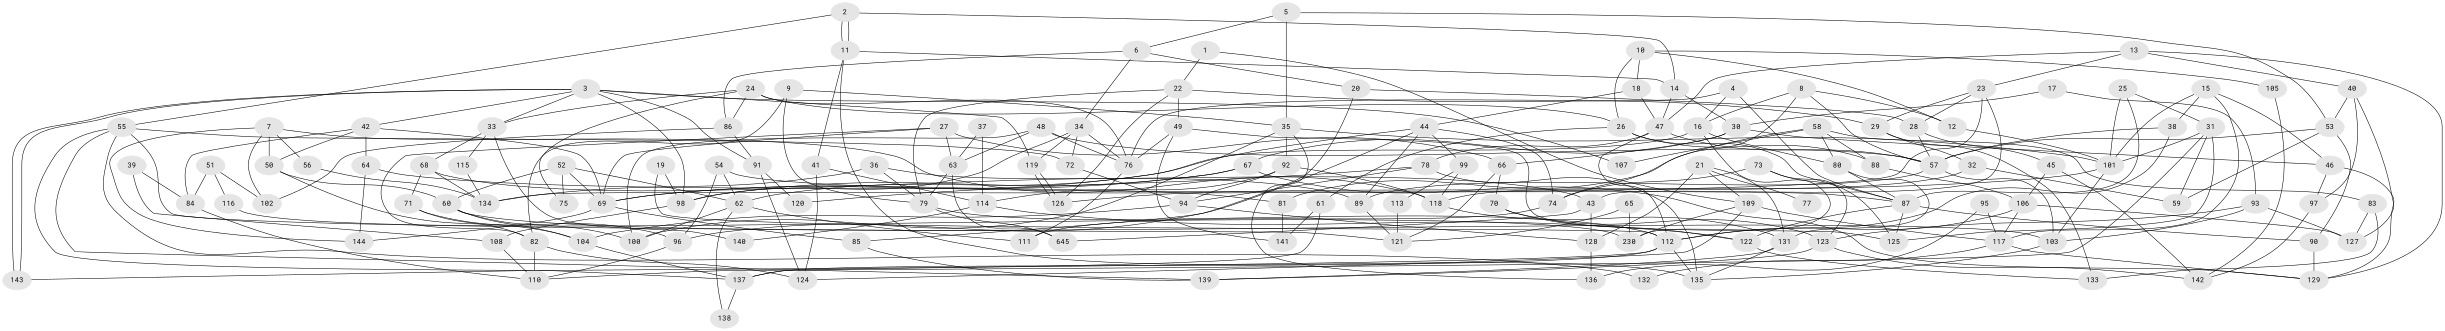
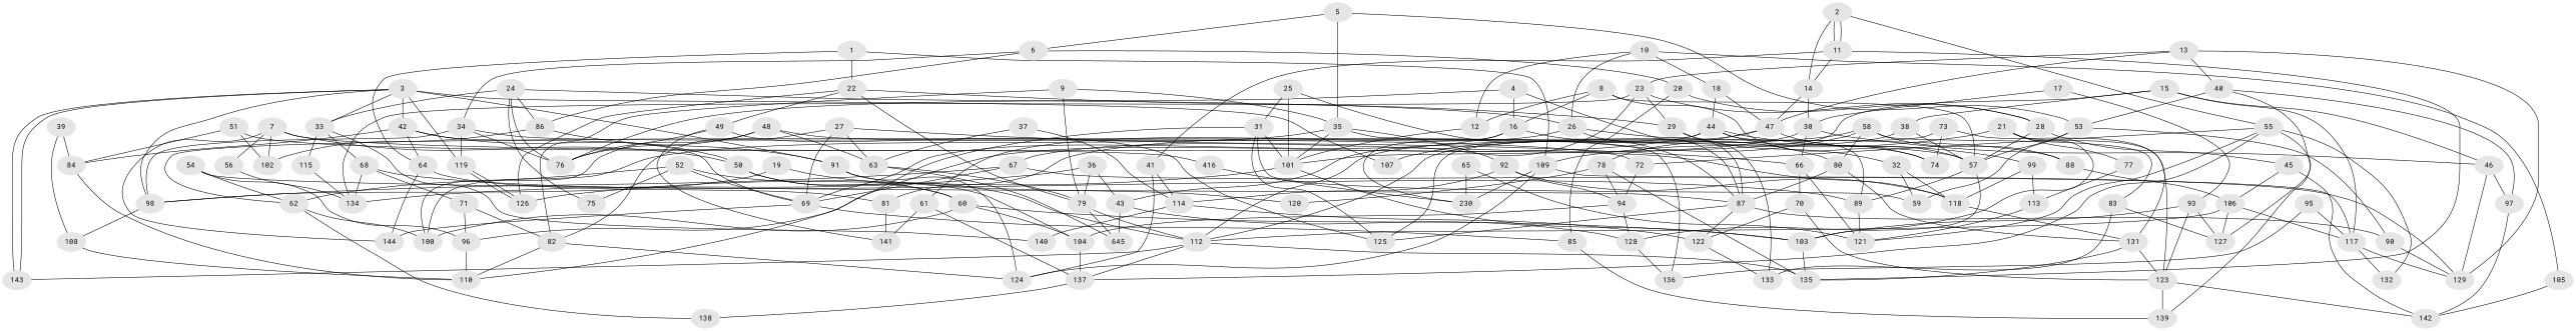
  graph {
    fontname="Roboto Mono"
    node [color=gray90 fontname="Roboto Mono" style=filled]
    edge [fontname="Roboto Mono"]
    1
    22
    64
    109
    79
    29
    49
    126
    144
    81
    117
    n12 [label=230]
    124
    2
    11
    14
    55
    41
    135
    47
    30
    72
    121
    132
    137
    139
    3
    33
    42
    91
    98
    107
    119
    143
    68
    115
    140
    50
    69
    84
    120
    108
    4
    16
    76
    87
    80
-   111
    125
    90
    122
    5
    6
    35
    53
    20
    34
    86
    101
    92
    100
    136
    57
    59
    28
    85
    102
    7
    56
    118
    60
    104
    134
    131
    8
    12
    74
    89
    103
    9
    82
    112
    n83 [label=645]
    110
    10
    18
    26
    105
    44
    61
    88
    142
    114
    13
    23
    40
    129
    43
    97
    127
    78
    32
    133
    46
    66
    67
    15
    38
    17
    93
    123
    62
    96
    99
    19
    45
    21
    77
    128
    113
    141
    24
    75
    25
    31
    106
    27
    63
    70
    73
    71
    94
    36
    37
    39
    138
    48
    51
-   116
+   116 [label=416]
    52
    54
    58
    83
    65
    95
    1 -- 22
+   1 -- 64
    1 -- 109
    22 -- 79
    22 -- 29
    22 -- 49
    22 -- 126
    64 -- 144
    64 -- 81
    109 -- 117
    109 -- n12
    109 -- 124
    79 -- 112
    79 -- n83
    29 -- 32
    29 -- 133
    49 -- 76
    49 -- 125
    49 -- 141
    81 -- 141
    117 -- 132
    117 -- 129
    2 -- 11
    2 -- 11
    2 -- 14
    2 -- 55
    11 -- 14
    11 -- 41
    11 -- 135
    14 -- 47
    14 -- 30
    55 -- 72
    55 -- 121
    55 -- 132
    55 -- 137
    55 -- 139
    41 -- 124
    41 -- 114
    47 -- 57
    47 -- 112
    47 -- 78
    30 -- 46
    30 -- 66
    30 -- 67
    72 -- 94
    137 -- 138
    3 -- 33
    3 -- 42
    3 -- 91
    3 -- 98
    3 -- 107
    3 -- 119
    3 -- 143
    3 -- 143
    33 -- 68
    33 -- 115
    33 -- 140
    42 -- 64
    42 -- 50
    42 -- 69
    42 -- 84
    91 -- 124
    91 -- 120
    98 -- 108
    119 -- 126
    119 -- 126
    68 -- 134
    68 -- 89
    68 -- 71
    115 -- 134
    50 -- 60
    50 -- 104
    69 -- 144
    69 -- 85
    84 -- 110
    108 -- 110
    4 -- 16
    4 -- 76
    4 -- 87
    16 -- n12
    16 -- 69
    16 -- 80
-   76 -- 111
    87 -- 125
    87 -- 90
    87 -- 122
    80 -- 87
    80 -- 131
    90 -- 129
    122 -- 133
    5 -- 6
    5 -- 35
    5 -- 53
    6 -- 20
    6 -- 34
    6 -- 86
    35 -- 101
    35 -- 92
    35 -- 100
    35 -- 136
    53 -- 90
    53 -- 57
    53 -- 59
    20 -- 28
    20 -- 85
    34 -- 72
    34 -- 98
    34 -- 119
    34 -- 76
    86 -- 91
    86 -- 102
    101 -- 126
    101 -- 103
    92 -- 118
    92 -- 114
    92 -- 94
    57 -- 89
    57 -- 103
    28 -- 57
    28 -- 45
    85 -- 139
    7 -- 144
    7 -- 50
    7 -- 102
    7 -- 56
    7 -- 118
    56 -- 134
    118 -- 131
    60 -- 100
    60 -- 104
    60 -- 103
    104 -- 137
    131 -- 135
-   131 -- 139
+   131 -- 123
    8 -- 16
    8 -- 57
    8 -- 12
    8 -- 74
    12 -- 101
-   74 -- 111
    89 -- 121
    103 -- 135
    9 -- 79
    9 -- 35
    9 -- 82
    82 -- 124
    82 -- 110
    112 -- 135
    112 -- 137
    112 -- 143
    10 -- 12
    10 -- 18
    10 -- 26
    10 -- 105
    18 -- 47
    18 -- 44
    26 -- 87
    26 -- 61
    26 -- 88
    105 -- 142
    44 -- 74
    44 -- 89
    44 -- 62
    44 -- 96
    44 -- 99
    61 -- 137
    61 -- 141
    88 -- 106
    114 -- 140
    114 -- 122
    13 -- 47
    13 -- 23
    13 -- 40
    13 -- 129
    23 -- 29
    23 -- 28
    23 -- 134
    23 -- 43
    40 -- 53
    40 -- 97
    40 -- 127
    43 -- n83
    43 -- 128
    97 -- 142
    78 -- 135
    78 -- 120
    78 -- 94
    32 -- 59
    32 -- 118
    46 -- 129
    46 -- 97
    66 -- 121
    66 -- 70
    67 -- 98
    67 -- 69
    67 -- 129
    15 -- 117
    15 -- 101
    15 -- 46
    15 -- 38
    38 -- 57
    38 -- 112
    17 -- 30
    17 -- 93
    93 -- 103
    93 -- 127
    93 -- 123
    123 -- 139
    123 -- 142
-   62 -- 111
    62 -- 100
    62 -- 138
    96 -- 110
    99 -- 118
    99 -- 113
    19 -- 98
    19 -- 112
    45 -- 142
    45 -- 106
    21 -- 109
    21 -- 131
    21 -- 77
    21 -- 128
+   77 -- 113
    128 -- 136
    113 -- 121
    24 -- 33
    24 -- 76
    24 -- 86
    24 -- 26
    24 -- 75
    25 -- 87
    25 -- 101
    25 -- 31
    31 -- 125
    31 -- 101
    31 -- 59
    31 -- 110
    106 -- 117
    106 -- 112
    106 -- 127
    27 -- 69
    27 -- 82
    27 -- 66
    27 -- 63
    63 -- 79
    63 -- n83
    70 -- 122
    70 -- 123
    73 -- 125
    73 -- 74
    73 -- 123
    71 -- 82
    71 -- 96
    94 -- 104
    94 -- 128
    36 -- 79
    36 -- 134
    36 -- 43
    37 -- 114
    37 -- 63
    39 -- 84
    39 -- 108
    48 -- 76
    48 -- 100
    48 -- 57
    48 -- 63
    51 -- 84
    51 -- 102
    51 -- 116
    116 -- n12
    52 -- 69
    52 -- 60
    52 -- 62
    52 -- 75
    54 -- 87
    54 -- 62
    54 -- 96
    58 -- 81
    58 -- 107
    58 -- 80
    58 -- 88
    58 -- 83
    83 -- 127
    83 -- 133
    65 -- n12
    65 -- 121
    95 -- 117
    95 -- 136
  }
